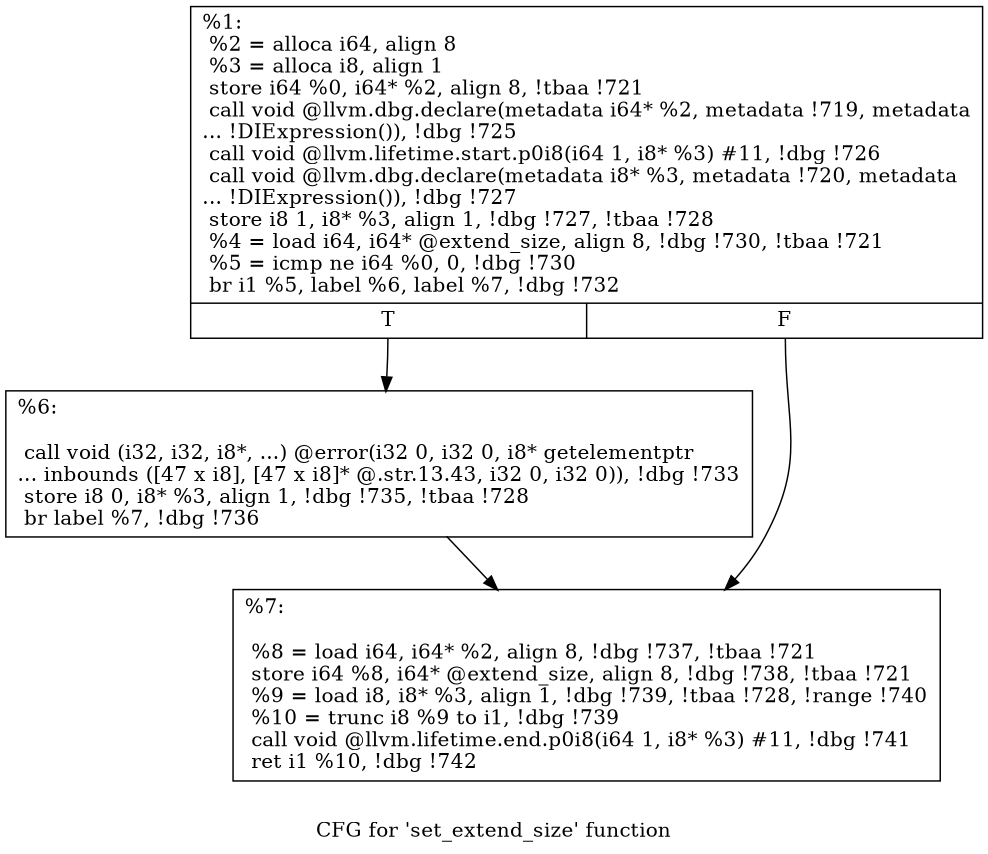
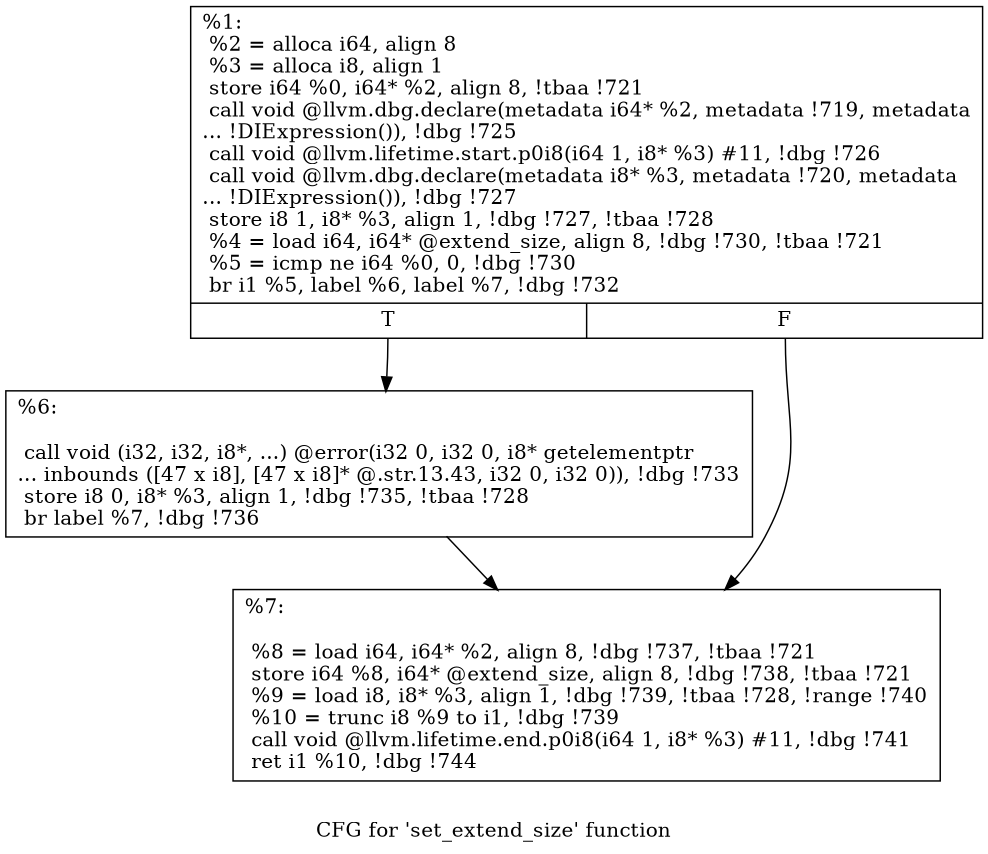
  digraph {
    label="CFG for 'set_extend_size' function"
    node [shape=record]
    n1 [label="{%1:\l  %2 = alloca i64, align 8\l  %3 = alloca i8, align 1\l  store i64 %0, i64* %2, align 8, !tbaa !721\l  call void @llvm.dbg.declare(metadata i64* %2, metadata !719, metadata\l... !DIExpression()), !dbg !725\l  call void @llvm.lifetime.start.p0i8(i64 1, i8* %3) #11, !dbg !726\l  call void @llvm.dbg.declare(metadata i8* %3, metadata !720, metadata\l... !DIExpression()), !dbg !727\l  store i8 1, i8* %3, align 1, !dbg !727, !tbaa !728\l  %4 = load i64, i64* @extend_size, align 8, !dbg !730, !tbaa !721\l  %5 = icmp ne i64 %0, 0, !dbg !730\l  br i1 %5, label %6, label %7, !dbg !732\l|{<s0>T|<s1>F}}"]
    n2 [label="{%6:\l\l  call void (i32, i32, i8*, ...) @error(i32 0, i32 0, i8* getelementptr\l... inbounds ([47 x i8], [47 x i8]* @.str.13.43, i32 0, i32 0)), !dbg !733\l  store i8 0, i8* %3, align 1, !dbg !735, !tbaa !728\l  br label %7, !dbg !736\l}"]
-   n3 [label="{%7:\l\l  %8 = load i64, i64* %2, align 8, !dbg !737, !tbaa !721\l  store i64 %8, i64* @extend_size, align 8, !dbg !738, !tbaa !721\l  %9 = load i8, i8* %3, align 1, !dbg !739, !tbaa !728, !range !740\l  %10 = trunc i8 %9 to i1, !dbg !739\l  call void @llvm.lifetime.end.p0i8(i64 1, i8* %3) #11, !dbg !741\l  ret i1 %10, !dbg !742\l}"]
+   n3 [label="{%7:\l\l  %8 = load i64, i64* %2, align 8, !dbg !737, !tbaa !721\l  store i64 %8, i64* @extend_size, align 8, !dbg !738, !tbaa !721\l  %9 = load i8, i8* %3, align 1, !dbg !739, !tbaa !728, !range !740\l  %10 = trunc i8 %9 to i1, !dbg !739\l  call void @llvm.lifetime.end.p0i8(i64 1, i8* %3) #11, !dbg !741\l  ret i1 %10, !dbg !744\l}"]
    n1 -> n2 [tailport=s0]
    n1 -> n3 [tailport=s1]
    n2 -> n3
  }
